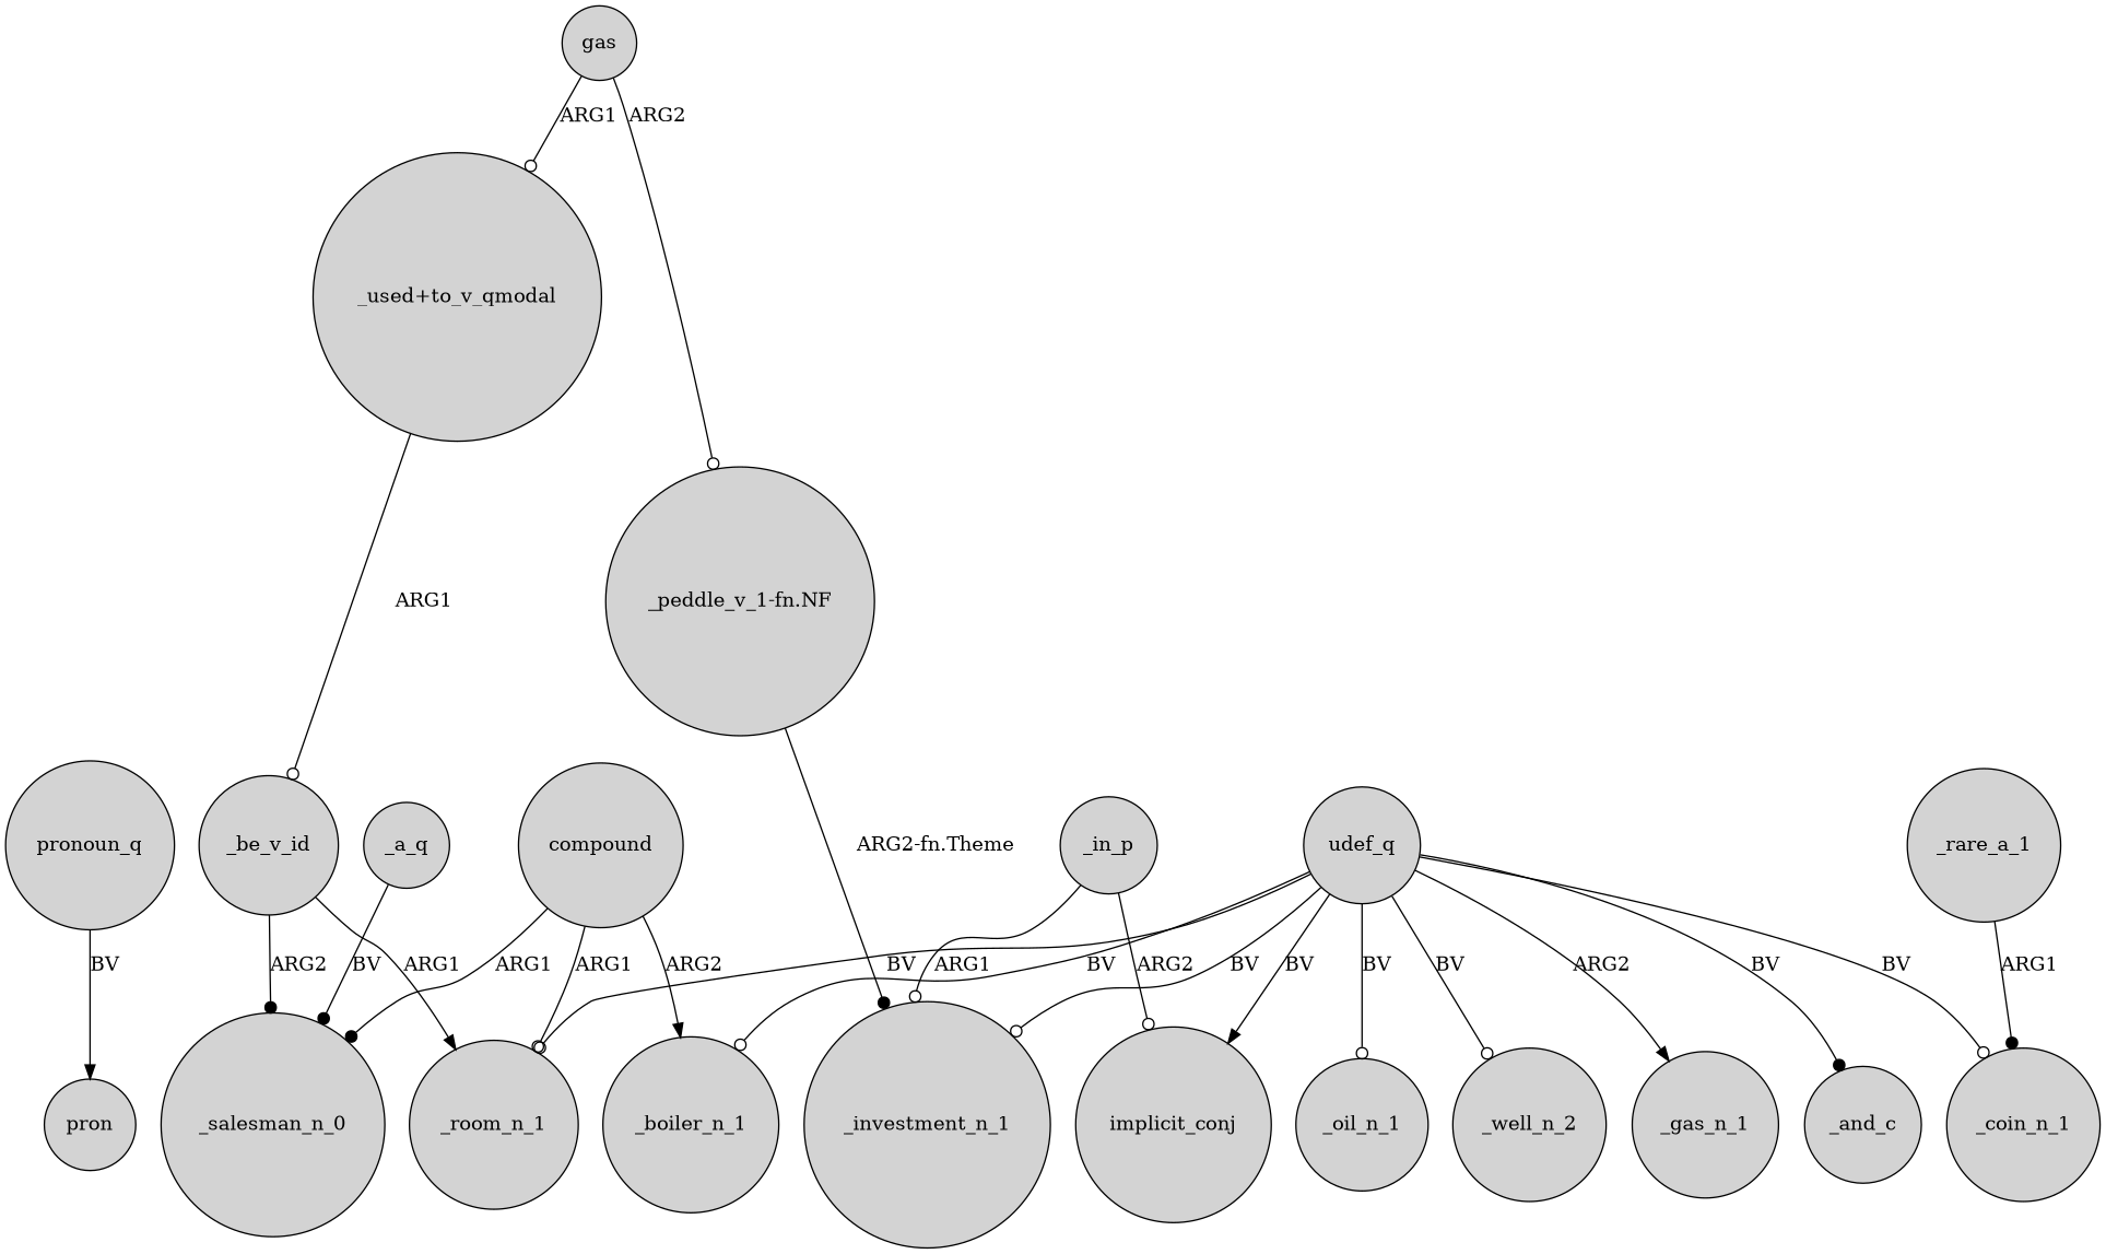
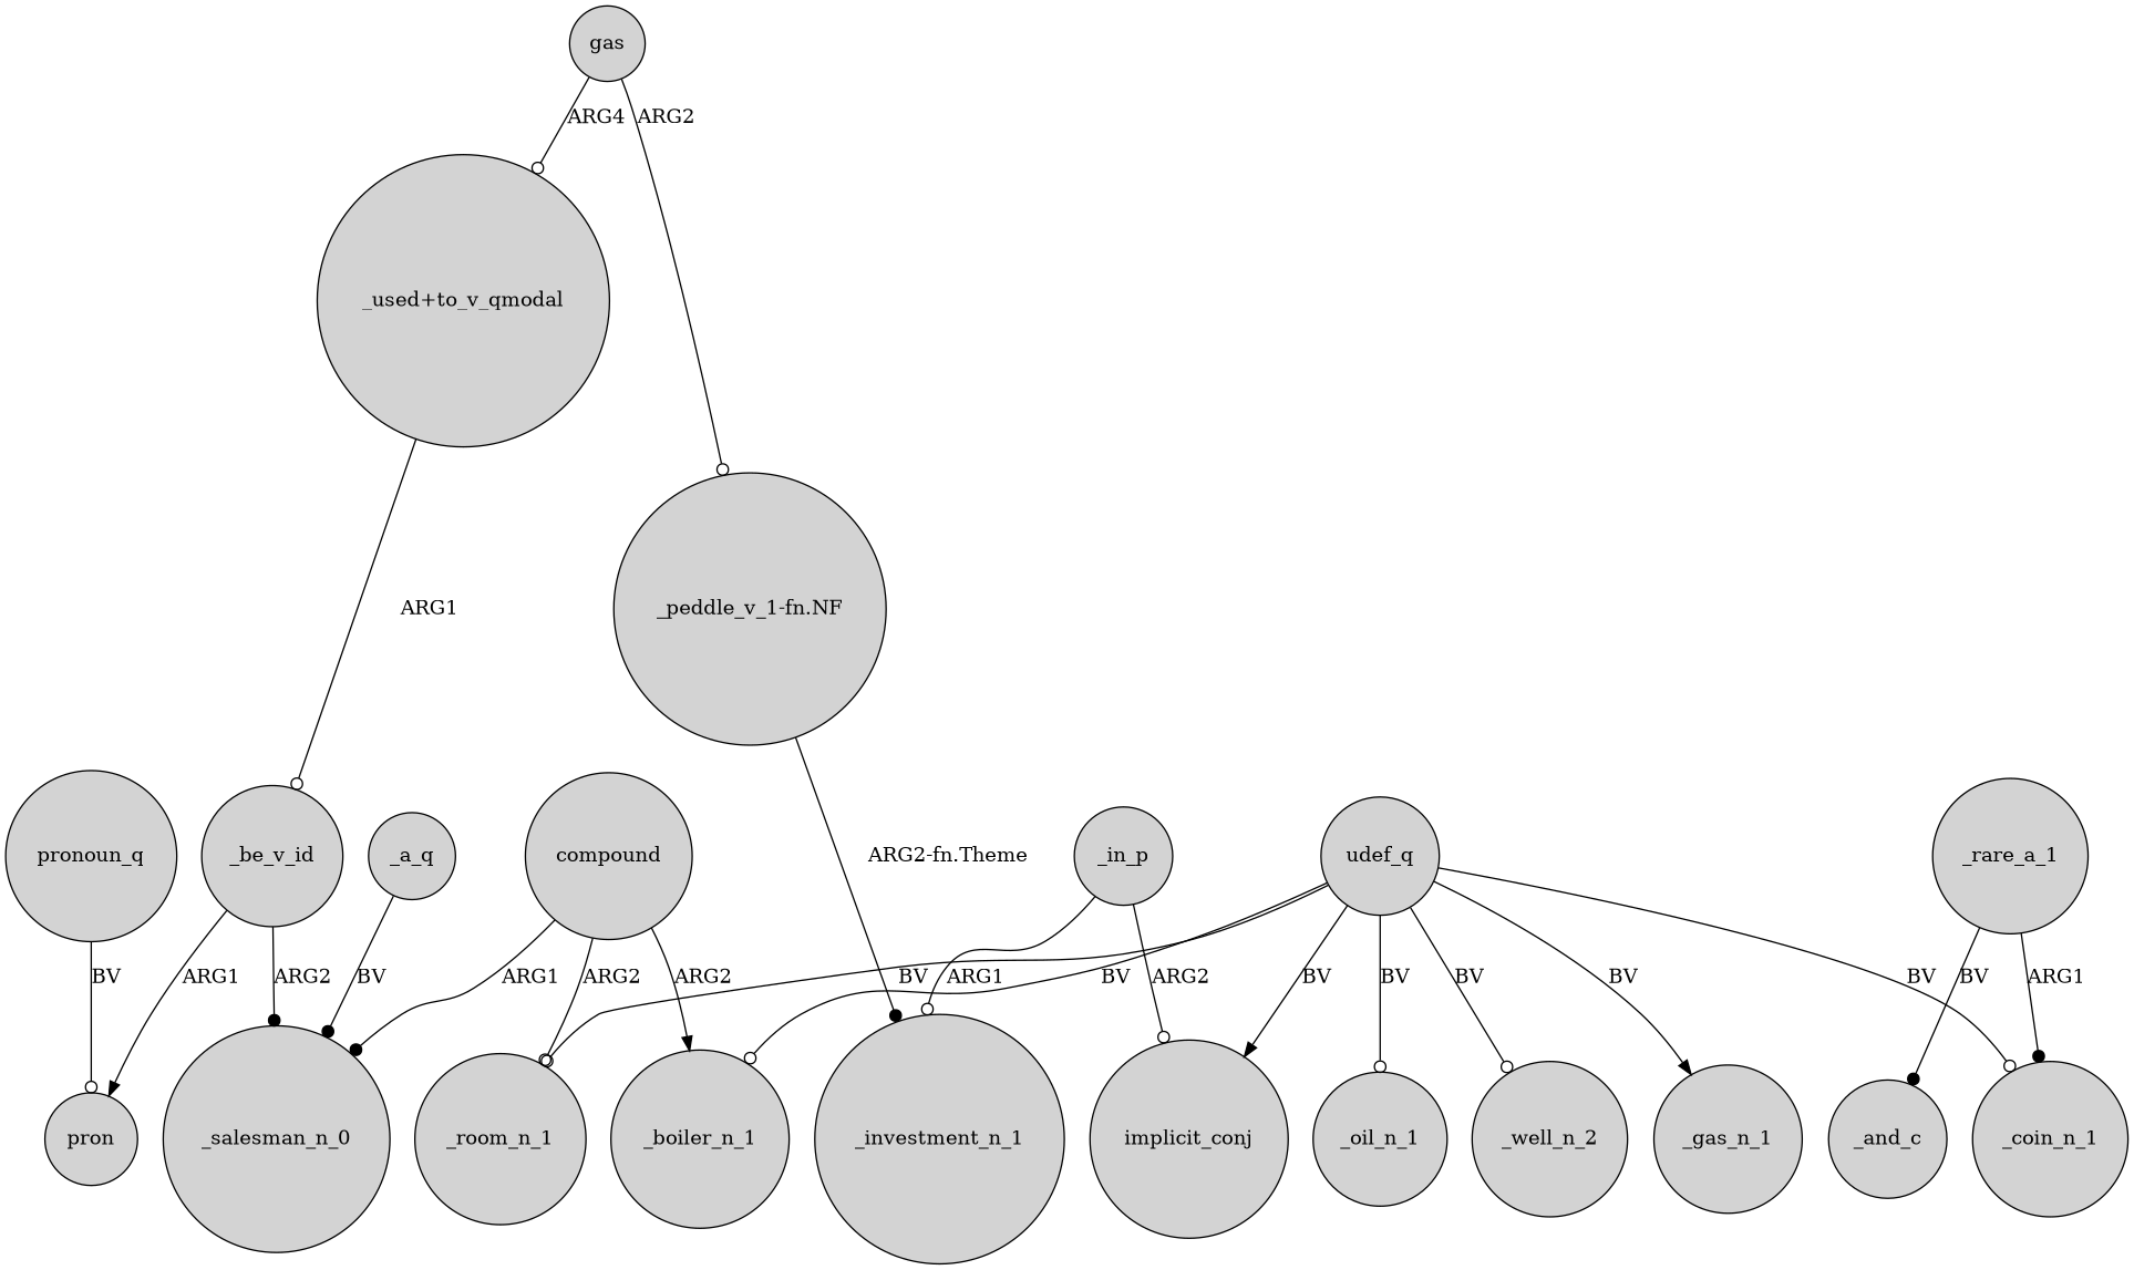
  digraph {
    node [shape=circle style=filled]
    edge [arrowhead=odot]
    "_used+to_v_qmodal"
    _be_v_id
    pron
    n4 [label=_salesman_n_0]
    udef_q
    _boiler_n_1
    _investment_n_1
    implicit_conj
    _coin_n_1
    _gas_n_1
    _room_n_1
    _oil_n_1
    _and_c
    n14 [label=_well_n_2]
    compound
    "_peddle_v_1-fn.NF"
    _a_q
    pronoun_q
    _rare_a_1
    n20 [label=gas]
    _in_p
    "_used+to_v_qmodal" -> _be_v_id [label=ARG1]
-   _be_v_id -> _room_n_1 [arrowhead=normal label=ARG1]
+   _be_v_id -> pron [arrowhead=normal label=ARG1]
    _be_v_id -> n4 [arrowhead=dot label=ARG2]
    udef_q -> _boiler_n_1 [label=BV]
-   udef_q -> _investment_n_1 [label=BV]
    udef_q -> implicit_conj [arrowhead=normal label=BV]
    udef_q -> _coin_n_1 [label=BV]
-   udef_q -> _gas_n_1 [arrowhead=normal label=ARG2]
+   udef_q -> _gas_n_1 [arrowhead=normal label=BV]
    udef_q -> _room_n_1 [label=BV]
    udef_q -> _oil_n_1 [label=BV]
-   udef_q -> _and_c [arrowhead=dot label=BV]
+   _rare_a_1 -> _and_c [arrowhead=dot label=BV]
    udef_q -> n14 [label=BV]
    compound -> n4 [arrowhead=dot label=ARG1]
    compound -> _boiler_n_1 [arrowhead=normal label=ARG2]
-   compound -> _room_n_1 [label=ARG1]
+   compound -> _room_n_1 [label=ARG2]
    "_peddle_v_1-fn.NF" -> _investment_n_1 [arrowhead=dot label="ARG2-fn.Theme"]
    _a_q -> n4 [arrowhead=dot label=BV]
-   pronoun_q -> pron [arrowhead=normal label=BV]
+   pronoun_q -> pron [label=BV]
    _rare_a_1 -> _coin_n_1 [arrowhead=dot label=ARG1]
-   n20 -> "_used+to_v_qmodal" [label=ARG1]
+   n20 -> "_used+to_v_qmodal" [label=ARG4]
    n20 -> "_peddle_v_1-fn.NF" [label=ARG2]
    _in_p -> _investment_n_1 [label=ARG1]
    _in_p -> implicit_conj [label=ARG2]
  }
